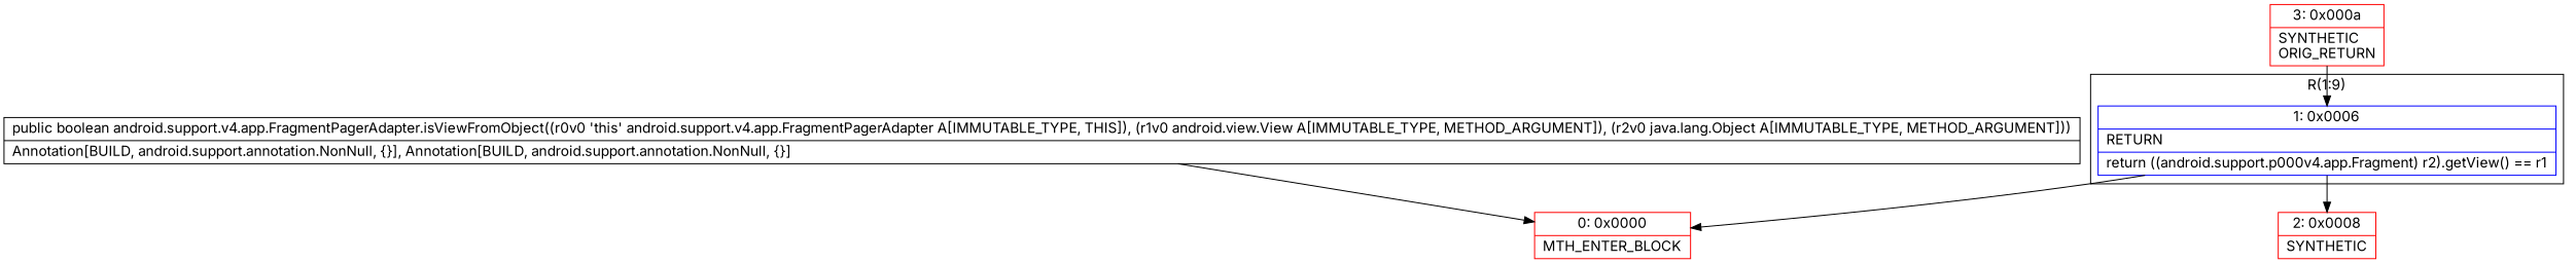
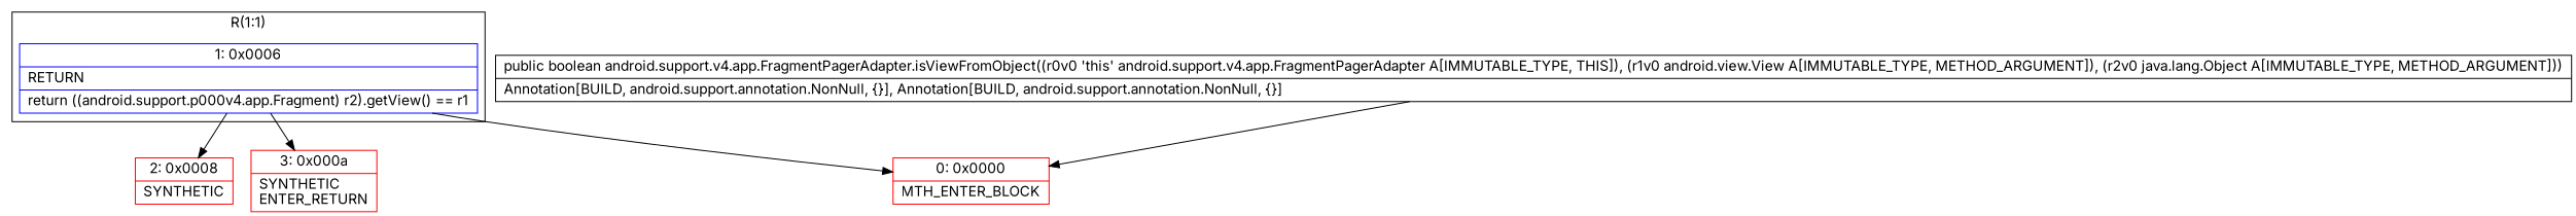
  digraph {
    fontname=Inter
    node [color=red fontname=Inter shape=record]
    edge [fontname=Inter]
    n1 [color=blue label="{1\:\ 0x0006|RETURN\l|return ((android.support.p000v4.app.Fragment) r2).getView() == r1\l}"]
    n2 [label="{2\:\ 0x0008|SYNTHETIC\l}"]
-   n3 [label="{3\:\ 0x000a|SYNTHETIC\lORIG_RETURN\l}"]
+   n3 [label="{3\:\ 0x000a|SYNTHETIC\lENTER_RETURN\l}"]
    n4 [label="{0\:\ 0x0000|MTH_ENTER_BLOCK\l}"]
    n5 [label="{public boolean android.support.v4.app.FragmentPagerAdapter.isViewFromObject((r0v0 'this' android.support.v4.app.FragmentPagerAdapter A[IMMUTABLE_TYPE, THIS]), (r1v0 android.view.View A[IMMUTABLE_TYPE, METHOD_ARGUMENT]), (r2v0 java.lang.Object A[IMMUTABLE_TYPE, METHOD_ARGUMENT]))  | Annotation[BUILD, android.support.annotation.NonNull, \{\}], Annotation[BUILD, android.support.annotation.NonNull, \{\}]\l}" color=""]
    subgraph cluster_1 {
-     label="R(1:9)"
+     label="R(1:1)"
      n1
    }
    n1 -> n2
-   n3 -> n1
+   n1 -> n3
    n1 -> n4
    n5 -> n4
  }
